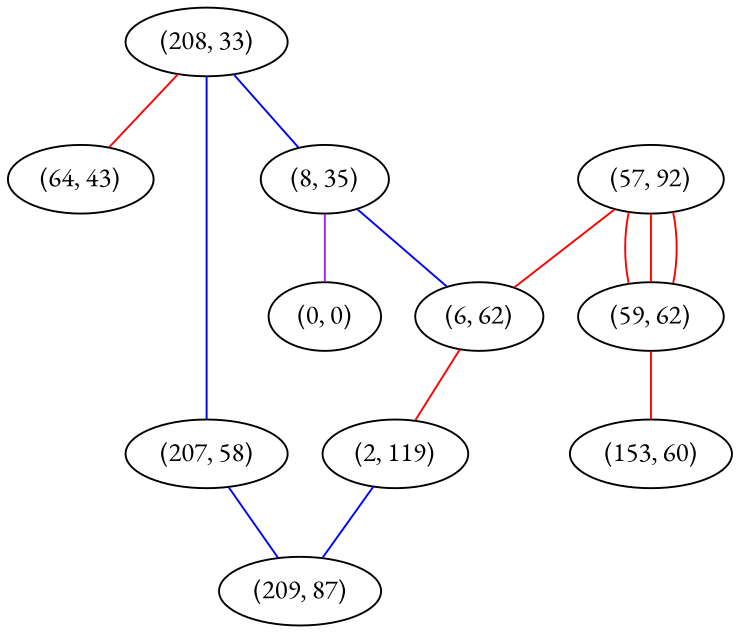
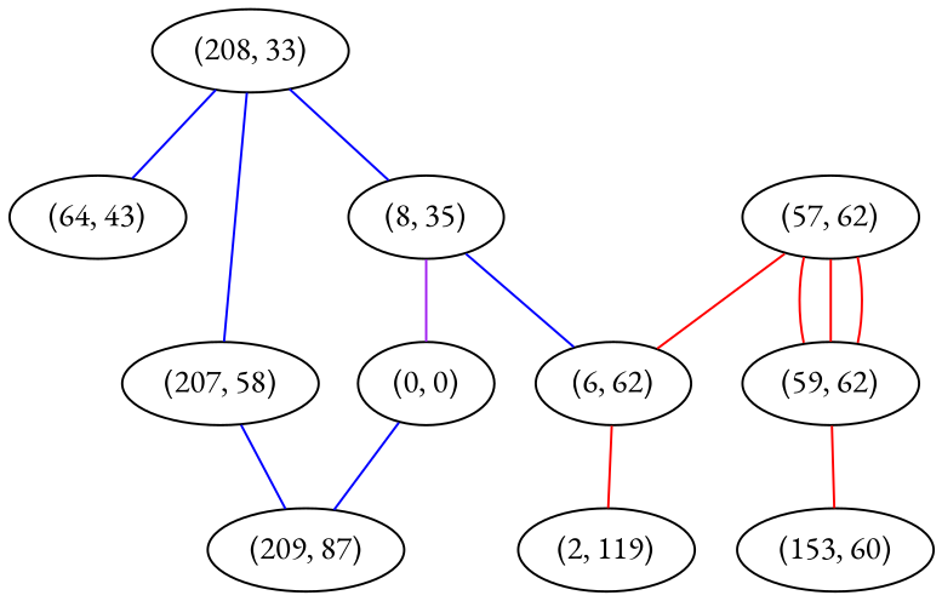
  graph {
    fontname="EB Garamond"
    node [fontname="EB Garamond"]
    edge [color=blue fontname="EB Garamond" weight=1]
    "(208, 33)"
    "(8, 35)"
    "(64, 43)"
    "(207, 58)"
    "(0, 0)"
    "(6, 62)"
    "(209, 87)"
    "(2, 119)"
-   "(57, 62)" [label="(57, 92)"]
+   "(57, 62)"
    n10 [label="(59, 62)"]
    "(153, 60)"
    "(208, 33)" -- "(8, 35)" [weight=3]
-   "(208, 33)" -- "(64, 43)" [color=red weight=3]
+   "(208, 33)" -- "(64, 43)" [weight=3]
    "(208, 33)" -- "(207, 58)" [weight=3]
    "(8, 35)" -- "(0, 0)" [color=purple weight=4]
    "(8, 35)" -- "(6, 62)"
    "(207, 58)" -- "(209, 87)" [weight=3]
    "(6, 62)" -- "(2, 119)" [color=red]
-   "(2, 119)" -- "(209, 87)" [weight=3]
+   "(0, 0)" -- "(209, 87)" [weight=3]
    "(57, 62)" -- "(6, 62)" [color=red]
    "(57, 62)" -- n10 [color=red]
    "(57, 62)" -- n10 [color=red]
    "(57, 62)" -- n10 [color=red]
    n10 -- "(153, 60)" [color=red]
  }
